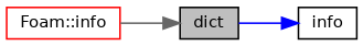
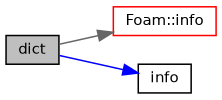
  digraph {
    rankdir=LR
    node [color=black fontname=Helvetica fontsize=10 shape=record]
    edge [fontname=Helvetica fontsize=10 labelfontname=Helvetica labelfontsize=10 style=solid]
    n1 [fillcolor=grey75 fontcolor=black height=0.2 label=dict style=filled width=0.4]
    n2 [color=red height=0.2 label="Foam::info" width=0.4]
    n3 [height=0.2 label=info width=0.4]
-   n2 -> n1 [color=gray40]
+   n1 -> n2 [color=gray40]
    n1 -> n3 [color=blue]
  }
